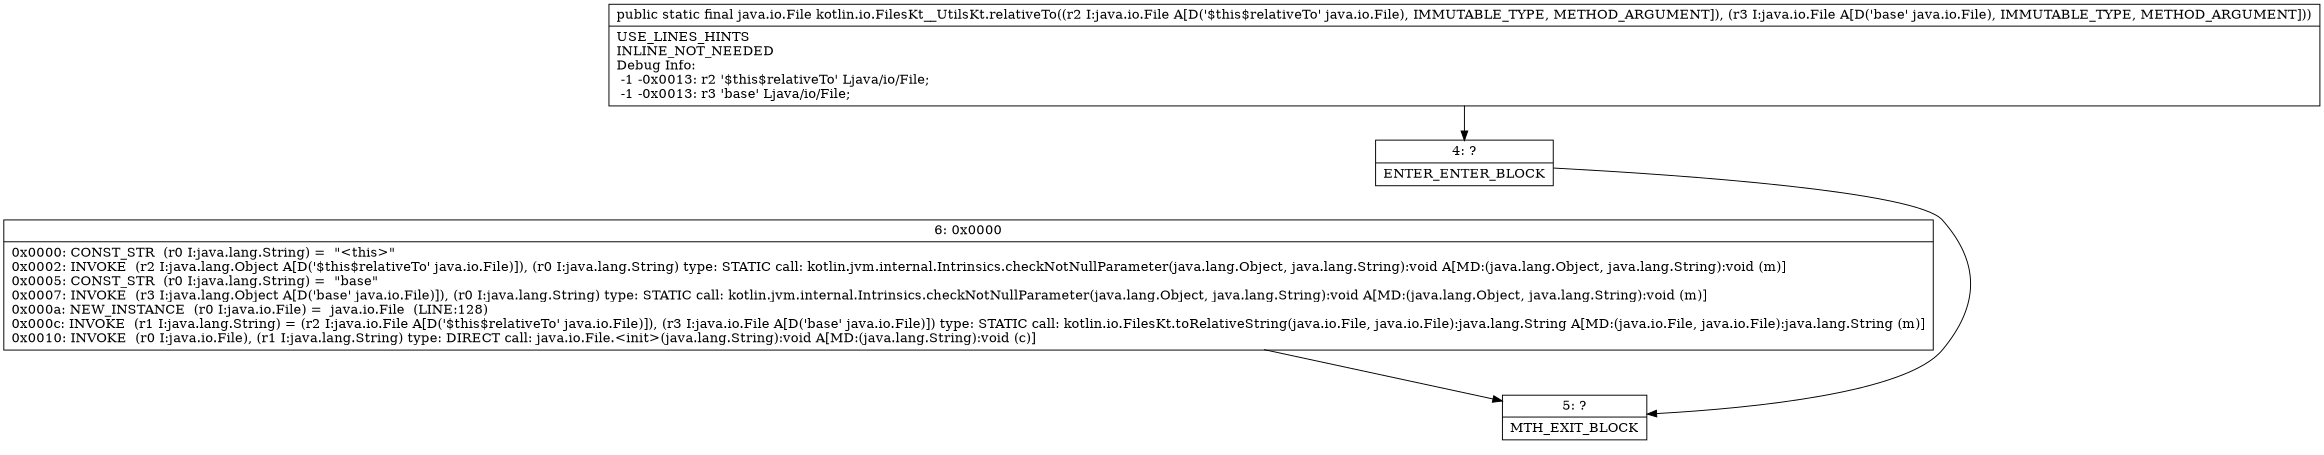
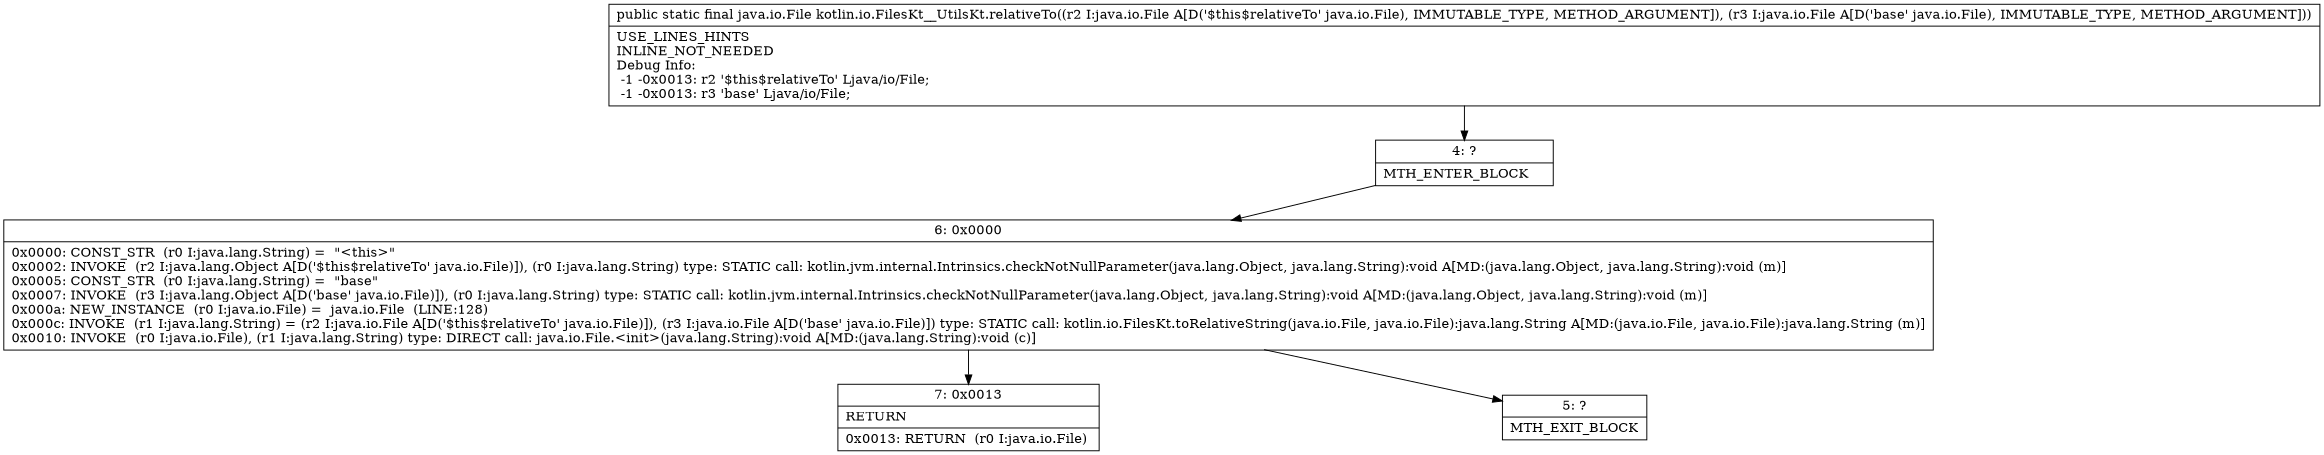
  digraph {
    node [shape=record]
-   n1 [label="{4\:\ ?|ENTER_ENTER_BLOCK\l}"]
+   n1 [label="{4\:\ ?|MTH_ENTER_BLOCK\l}"]
    n2 [label="{6\:\ 0x0000|0x0000: CONST_STR  (r0 I:java.lang.String) =  \"\<this\>\" \l0x0002: INVOKE  (r2 I:java.lang.Object A[D('$this$relativeTo' java.io.File)]), (r0 I:java.lang.String) type: STATIC call: kotlin.jvm.internal.Intrinsics.checkNotNullParameter(java.lang.Object, java.lang.String):void A[MD:(java.lang.Object, java.lang.String):void (m)]\l0x0005: CONST_STR  (r0 I:java.lang.String) =  \"base\" \l0x0007: INVOKE  (r3 I:java.lang.Object A[D('base' java.io.File)]), (r0 I:java.lang.String) type: STATIC call: kotlin.jvm.internal.Intrinsics.checkNotNullParameter(java.lang.Object, java.lang.String):void A[MD:(java.lang.Object, java.lang.String):void (m)]\l0x000a: NEW_INSTANCE  (r0 I:java.io.File) =  java.io.File  (LINE:128)\l0x000c: INVOKE  (r1 I:java.lang.String) = (r2 I:java.io.File A[D('$this$relativeTo' java.io.File)]), (r3 I:java.io.File A[D('base' java.io.File)]) type: STATIC call: kotlin.io.FilesKt.toRelativeString(java.io.File, java.io.File):java.lang.String A[MD:(java.io.File, java.io.File):java.lang.String (m)]\l0x0010: INVOKE  (r0 I:java.io.File), (r1 I:java.lang.String) type: DIRECT call: java.io.File.\<init\>(java.lang.String):void A[MD:(java.lang.String):void (c)]\l}"]
+   n3 [label="{7\:\ 0x0013|RETURN\l|0x0013: RETURN  (r0 I:java.io.File) \l}"]
    n4 [label="{5\:\ ?|MTH_EXIT_BLOCK\l}"]
    n5 [label="{public static final java.io.File kotlin.io.FilesKt__UtilsKt.relativeTo((r2 I:java.io.File A[D('$this$relativeTo' java.io.File), IMMUTABLE_TYPE, METHOD_ARGUMENT]), (r3 I:java.io.File A[D('base' java.io.File), IMMUTABLE_TYPE, METHOD_ARGUMENT]))  | USE_LINES_HINTS\lINLINE_NOT_NEEDED\lDebug Info:\l  \-1 \-0x0013: r2 '$this$relativeTo' Ljava\/io\/File;\l  \-1 \-0x0013: r3 'base' Ljava\/io\/File;\l}"]
-   n1 -> n4
+   n1 -> n2
+   n2 -> n3
    n2 -> n4
    n5 -> n1
  }
